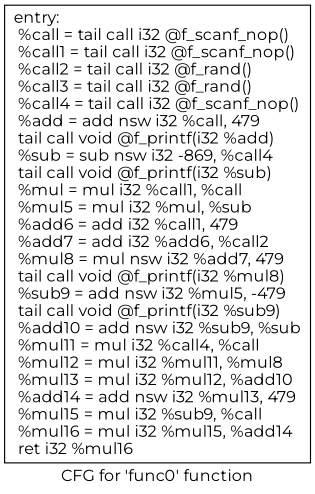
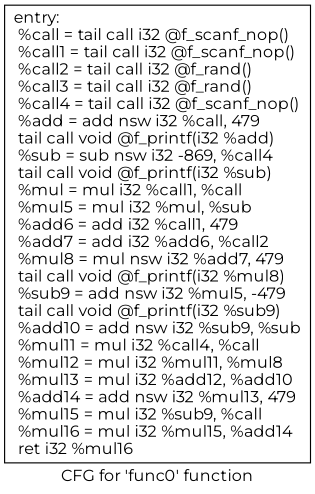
  digraph {
    label="CFG for 'func0' function"
    fontname=Montserrat
-   n1 [label="{entry:\l  %call = tail call i32 @f_scanf_nop()\l  %call1 = tail call i32 @f_scanf_nop()\l  %call2 = tail call i32 @f_rand()\l  %call3 = tail call i32 @f_rand()\l  %call4 = tail call i32 @f_scanf_nop()\l  %add = add nsw i32 %call, 479\l  tail call void @f_printf(i32 %add)\l  %sub = sub nsw i32 -869, %call4\l  tail call void @f_printf(i32 %sub)\l  %mul = mul i32 %call1, %call\l  %mul5 = mul i32 %mul, %sub\l  %add6 = add i32 %call1, 479\l  %add7 = add i32 %add6, %call2\l  %mul8 = mul nsw i32 %add7, 479\l  tail call void @f_printf(i32 %mul8)\l  %sub9 = add nsw i32 %mul5, -479\l  tail call void @f_printf(i32 %sub9)\l  %add10 = add nsw i32 %sub9, %sub\l  %mul11 = mul i32 %call4, %call\l  %mul12 = mul i32 %mul11, %mul8\l  %mul13 = mul i32 %mul12, %add10\l  %add14 = add nsw i32 %mul13, 479\l  %mul15 = mul i32 %sub9, %call\l  %mul16 = mul i32 %mul15, %add14\l  ret i32 %mul16\l}" shape=record fontname=Montserrat]
+   n1 [label="{entry:\l  %call = tail call i32 @f_scanf_nop()\l  %call1 = tail call i32 @f_scanf_nop()\l  %call2 = tail call i32 @f_rand()\l  %call3 = tail call i32 @f_rand()\l  %call4 = tail call i32 @f_scanf_nop()\l  %add = add nsw i32 %call, 479\l  tail call void @f_printf(i32 %add)\l  %sub = sub nsw i32 -869, %call4\l  tail call void @f_printf(i32 %sub)\l  %mul = mul i32 %call1, %call\l  %mul5 = mul i32 %mul, %sub\l  %add6 = add i32 %call1, 479\l  %add7 = add i32 %add6, %call2\l  %mul8 = mul nsw i32 %add7, 479\l  tail call void @f_printf(i32 %mul8)\l  %sub9 = add nsw i32 %mul5, -479\l  tail call void @f_printf(i32 %sub9)\l  %add10 = add nsw i32 %sub9, %sub\l  %mul11 = mul i32 %call4, %call\l  %mul12 = mul i32 %mul11, %mul8\l  %mul13 = mul i32 %add12, %add10\l  %add14 = add nsw i32 %mul13, 479\l  %mul15 = mul i32 %sub9, %call\l  %mul16 = mul i32 %mul15, %add14\l  ret i32 %mul16\l}" shape=record fontname=Montserrat]
  }
